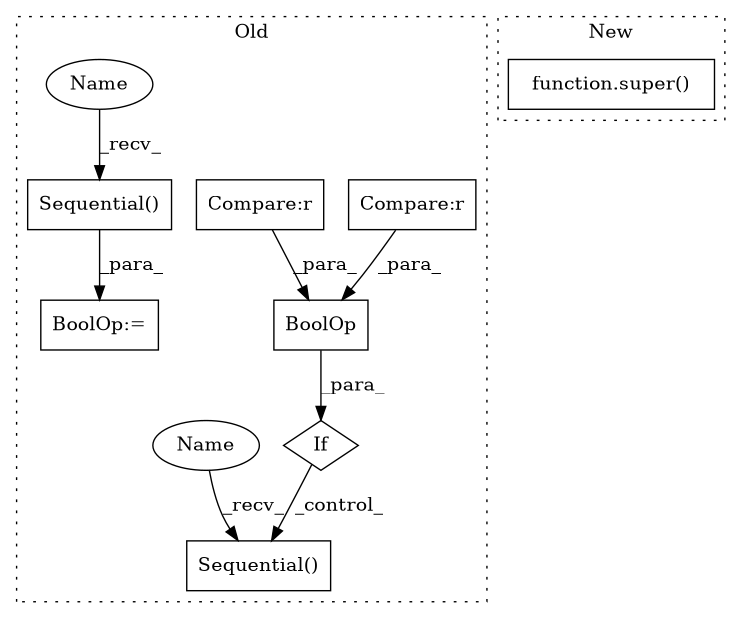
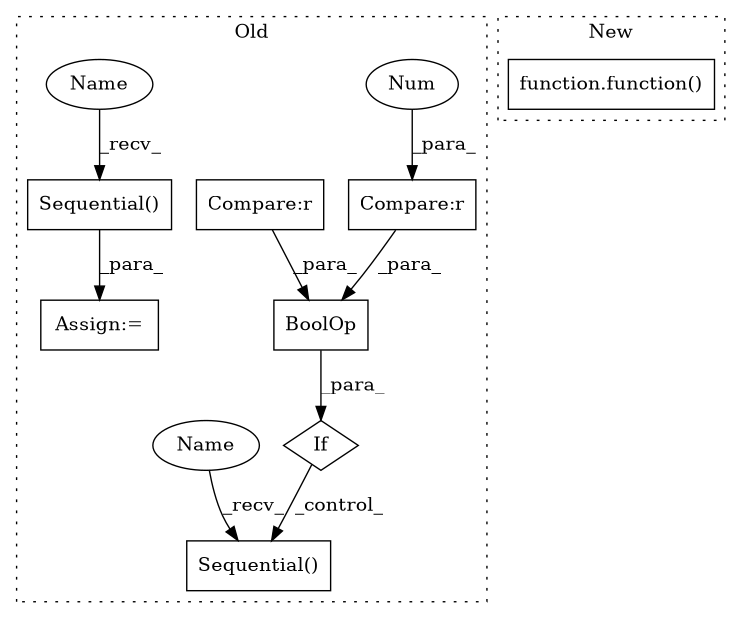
  digraph {
    node [a=75 l=2 s=1705 shape=box]
    n1 [l=15 label="Sequential()"]
-   n2 [a=68 l=3 label="BoolOp:=" s=1702]
+   n2 [a=68 l=3 label="Assign:=" s=1702]
    n3 [l="31,14" label="Sequential()" s="1811,1982"]
    n4 [a=96 l="3,14" label=If s="1729,1781" shape=diamond]
    n5 [a=40 l=11 label="Compare:r" s=1732]
    n6 [a=72 l=49 label=BoolOp s=1732]
+   n7 [a=76 l=1 label=Num s=1742 shape=ellipse]
    n8 [a=40 l=34 label="Compare:r" s=1747]
    n9 [a=87 label=Name shape=ellipse]
    n10 [a=87 label=Name s=1811 shape=ellipse]
-   n11 [l=7 label="function.super()" s=3910]
+   n11 [l=7 label="function.function()" s=3910]
    subgraph cluster_1 {
      label=Old
      style=dotted
      n1
      n2
      n3
      n4
      n5
      n6
+     n7
      n8
      n9
      n10
    }
    subgraph cluster_2 {
      label=New
      style=dotted
      n11
    }
    n1 -> n2 [label=_para_]
    n4 -> n3 [label=_control_]
    n5 -> n6 [label=_para_]
    n6 -> n4 [label=_para_]
+   n7 -> n5 [label=_para_]
    n8 -> n6 [label=_para_]
    n9 -> n1 [label=_recv_]
    n10 -> n3 [label=_recv_]
  }
